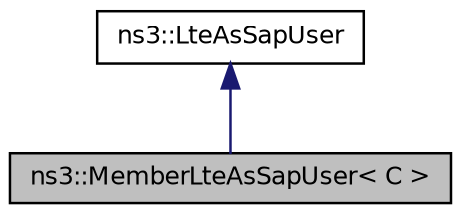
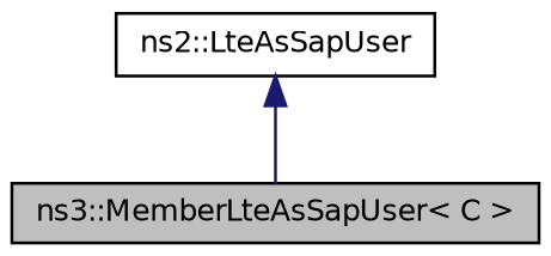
  digraph {
    node [color=black fontname=Helvetica fontsize=10 shape=record style=filled]
    n1 [fillcolor=grey75 fontcolor=black height=0.2 label="ns3::MemberLteAsSapUser\< C \>" width=0.4]
-   n2 [fillcolor=white height=0.2 label="ns3::LteAsSapUser" width=0.4]
+   n2 [fillcolor=white height=0.2 label="ns2::LteAsSapUser" width=0.4]
    n2 -> n1 [color=midnightblue dir=back fontname=Helvetica fontsize=10 labelfontname=Helvetica labelfontsize=10 style=solid]
  }
